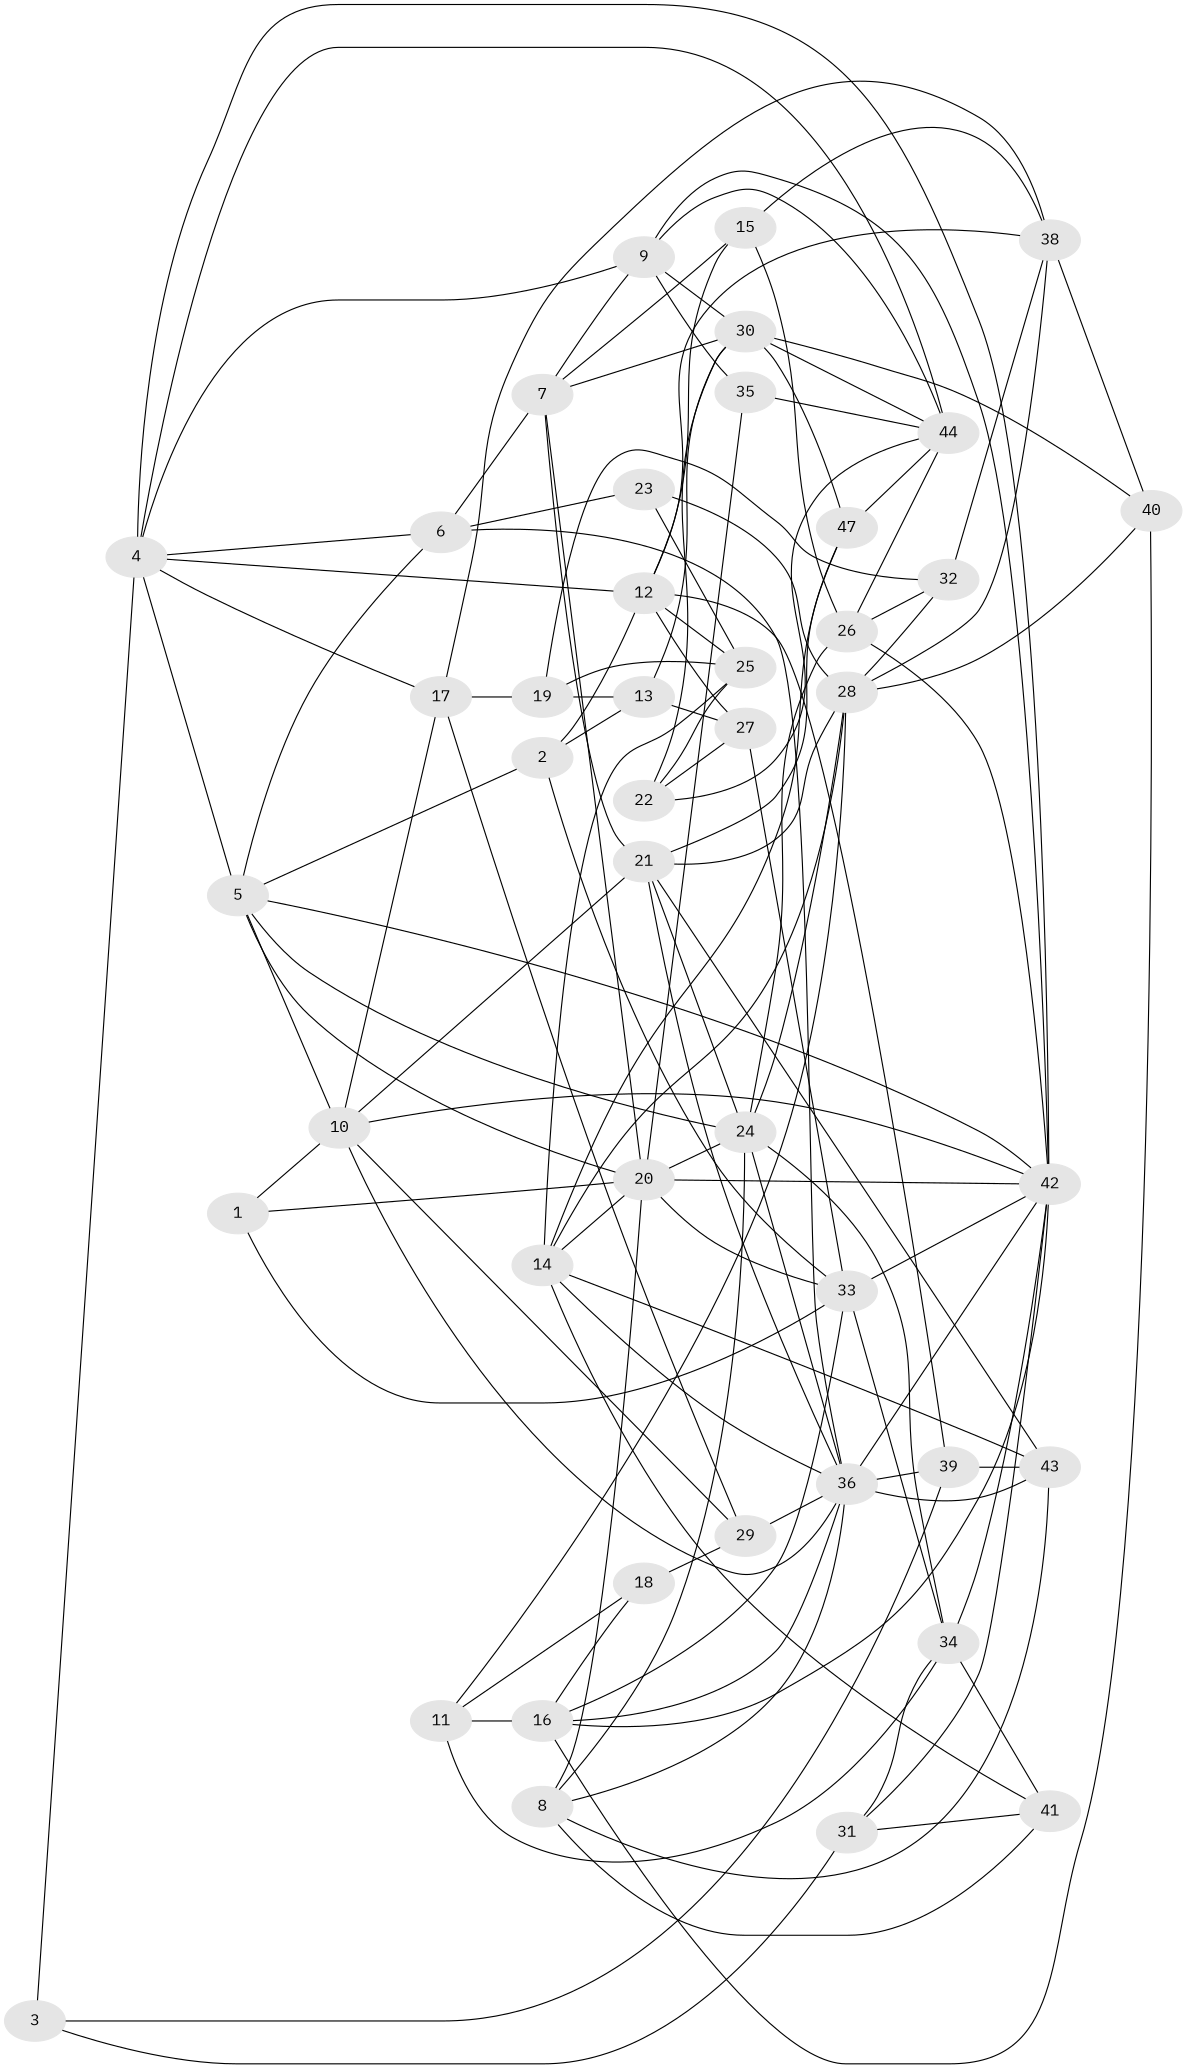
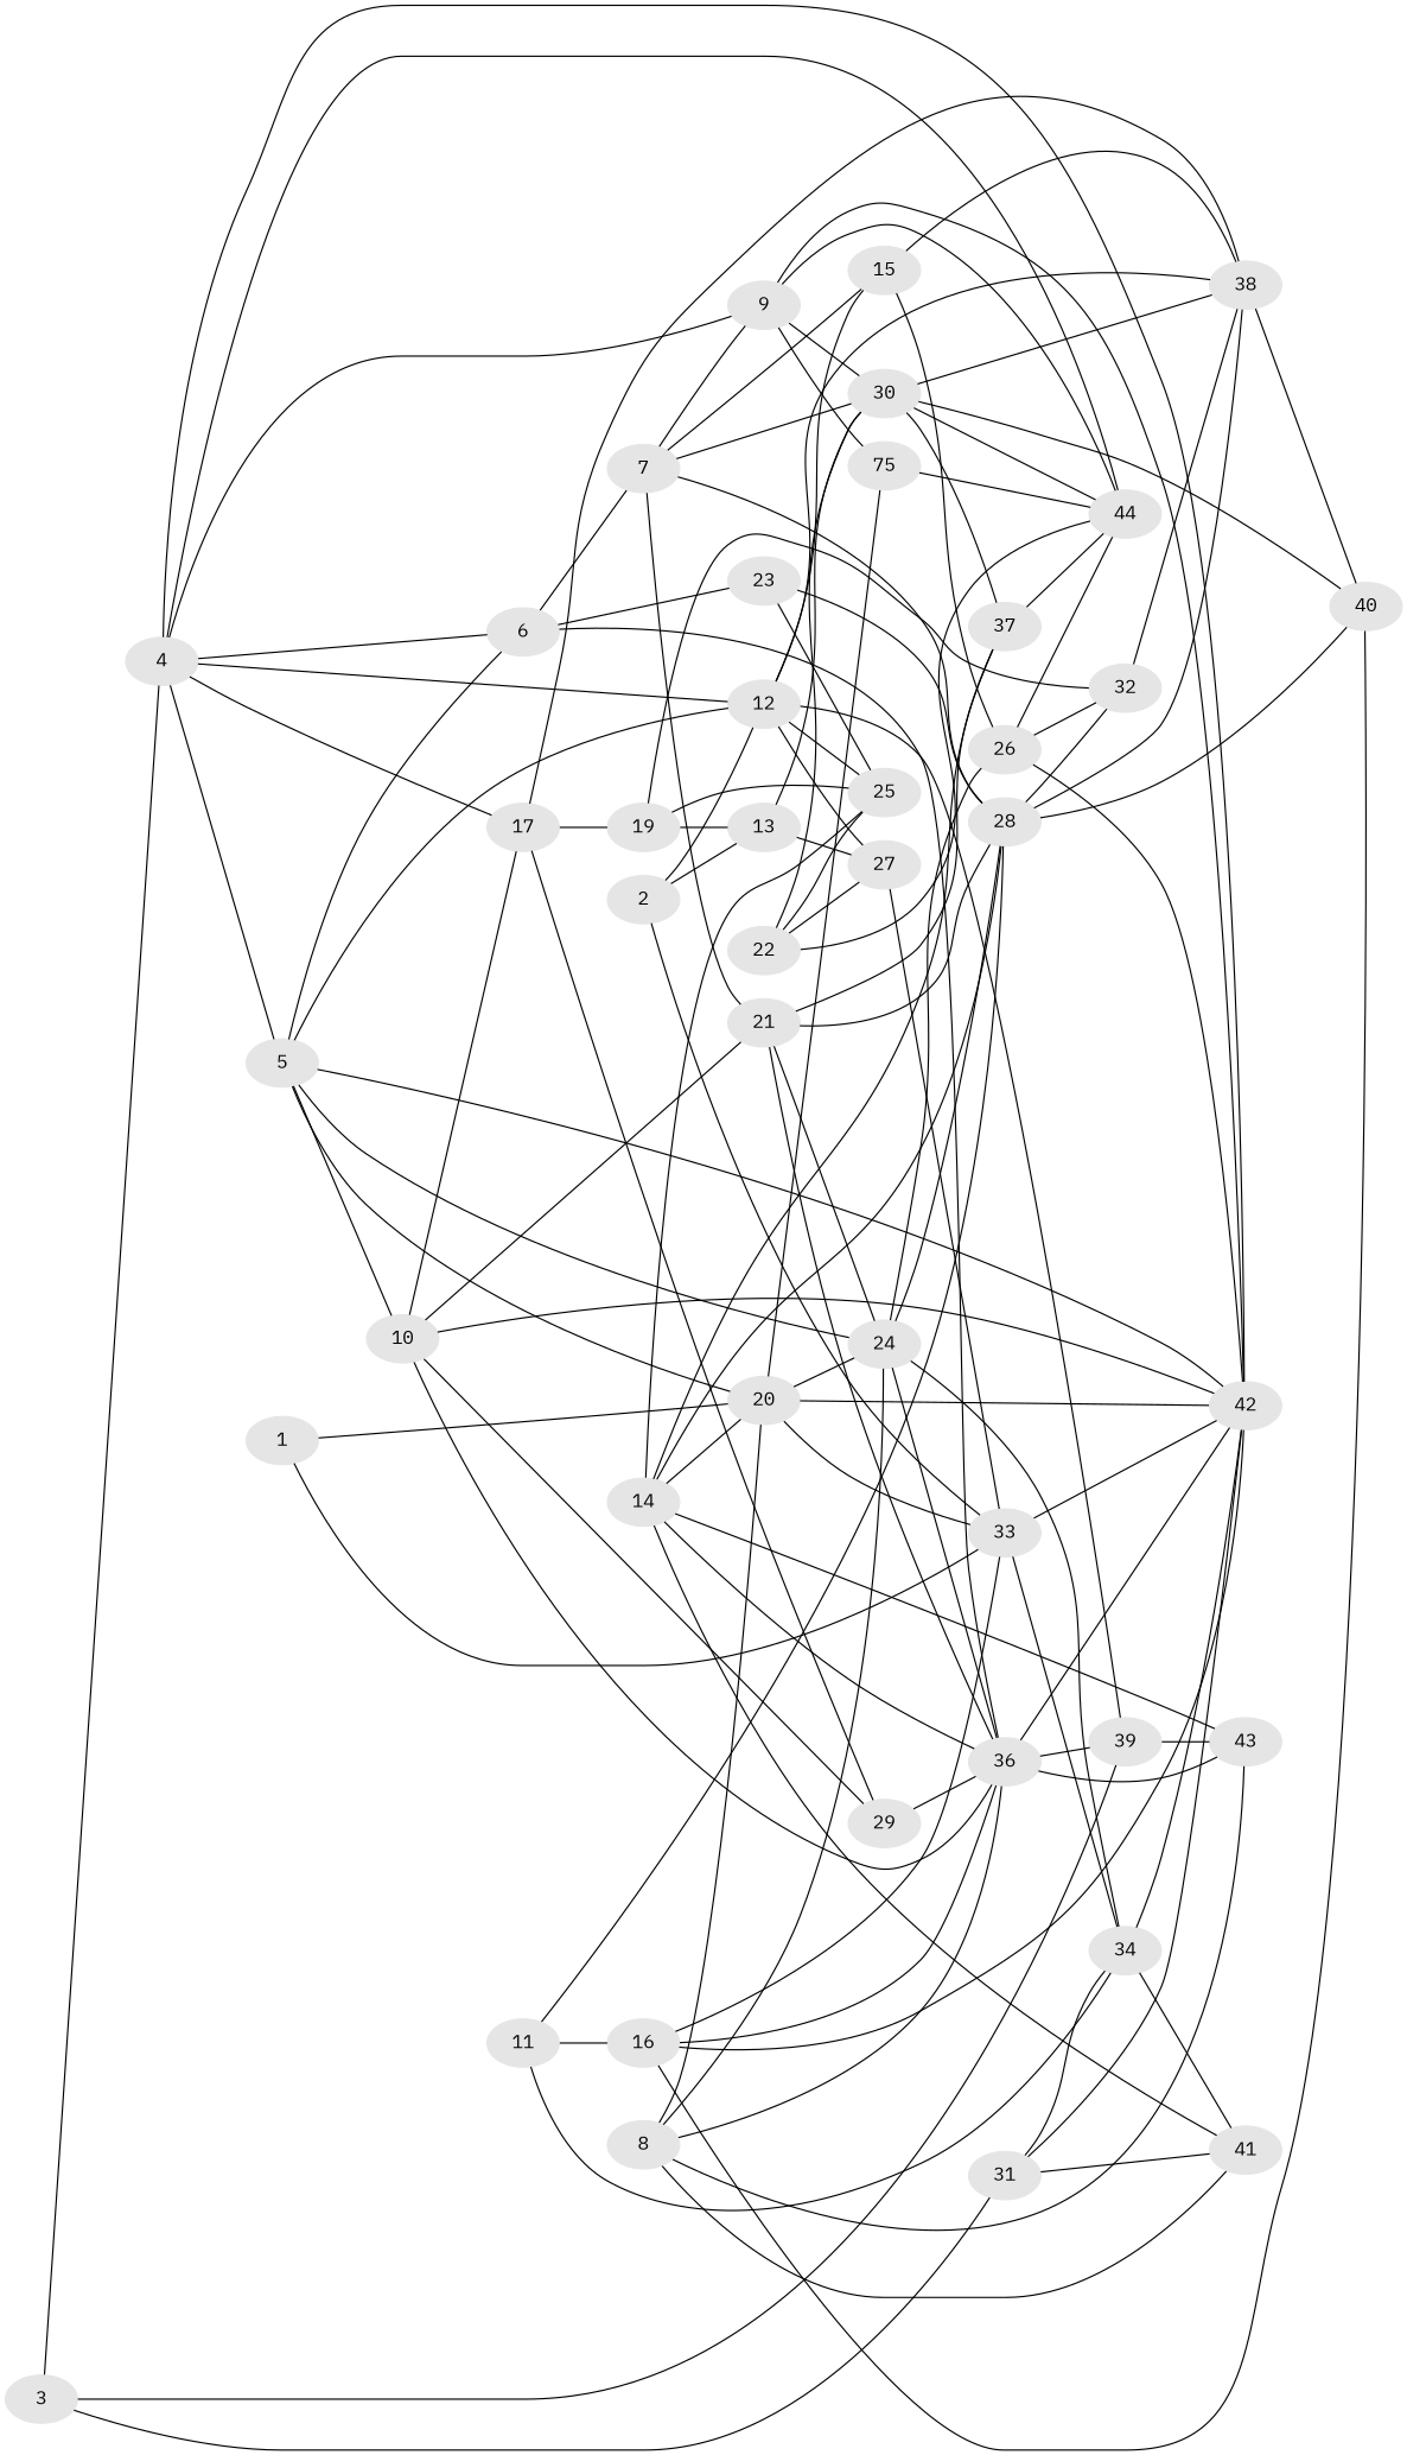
  graph {
    fontname="IBM Plex Mono"
    rankdir=LR
    node [color=gray90 fontname="IBM Plex Mono" style=filled]
    edge [fontname="IBM Plex Mono" weight=1.0]
    1
    10
    20
    33
    17
    42
    36
    21
    29
    24
-   35
+   35 [label=75]
    34
    2
    12
    13
    39
    15
    25
    27
    38
    30
    3
    4
    31
    5
    6
    9
    44
    41
    43
    7
    23
    19
    28
    26
-   37 [label=47]
+   37
    40
    8
    11
    16
-   18
    32
    14
    22
-   1 -- 10
    1 -- 20
    1 -- 33
    10 -- 17
    10 -- 42
    10 -- 36
    10 -- 21
    10 -- 29
    20 -- 33
    20 -- 42
    20 -- 24
    20 -- 35
    33 -- 42 [weight=2.0]
    33 -- 34
    17 -- 29
    17 -- 38
    17 -- 19
    36 -- 42
    36 -- 39
    36 -- 43
    21 -- 36
    21 -- 24
-   21 -- 43
    21 -- 28
    21 -- 37
    29 -- 36
    24 -- 36
    24 -- 34
    24 -- 28
    24 -- 26
    35 -- 44
    34 -- 42
    34 -- 41
    2 -- 33
    2 -- 12
    2 -- 13 [weight=2.0]
    12 -- 39 [weight=2.0]
    12 -- 15
    12 -- 25
    12 -- 27
    12 -- 38
    13 -- 27
    13 -- 30 [weight=2.0]
    39 -- 43 [weight=2.0]
    15 -- 38
    15 -- 26
    27 -- 33
    38 -- 40
+   30 -- 38
    30 -- 44
    30 -- 37
    30 -- 40
    3 -- 39
    3 -- 4
    3 -- 31
    4 -- 17
    4 -- 42
    4 -- 12
    4 -- 5
    4 -- 6
    4 -- 9
    4 -- 44
    31 -- 42
    31 -- 34
    31 -- 41
    5 -- 10
    5 -- 20
    5 -- 42
    5 -- 24
-   5 -- 2
+   5 -- 12
    5 -- 6
    6 -- 36
    6 -- 7
    6 -- 23
    9 -- 42 [weight=2.0]
    9 -- 35
    9 -- 30
    9 -- 44
-   7 -- 20
+   7 -- 28
    7 -- 21
    7 -- 15
    7 -- 30
    7 -- 9
    23 -- 25
    23 -- 28
    19 -- 13
    19 -- 25
    19 -- 32
    28 -- 38
    28 -- 40
    28 -- 32
    26 -- 42
    26 -- 44
    26 -- 32
    37 -- 44
    8 -- 20
    8 -- 36
    8 -- 24
    8 -- 41
    8 -- 43
    11 -- 34 [weight=2.0]
    11 -- 28
    11 -- 16
-   11 -- 18
    16 -- 33
    16 -- 42
    16 -- 36
    16 -- 40
-   16 -- 18
-   18 -- 29
    32 -- 38
    14 -- 20
    14 -- 36
    14 -- 25
    14 -- 41
    14 -- 43
    14 -- 28
    14 -- 37
    22 -- 25
    22 -- 27
    22 -- 30
    22 -- 44
  }
